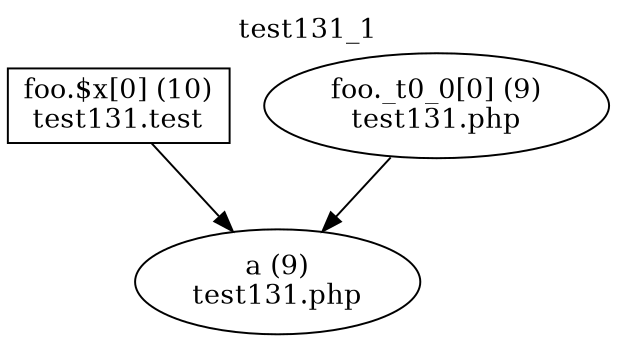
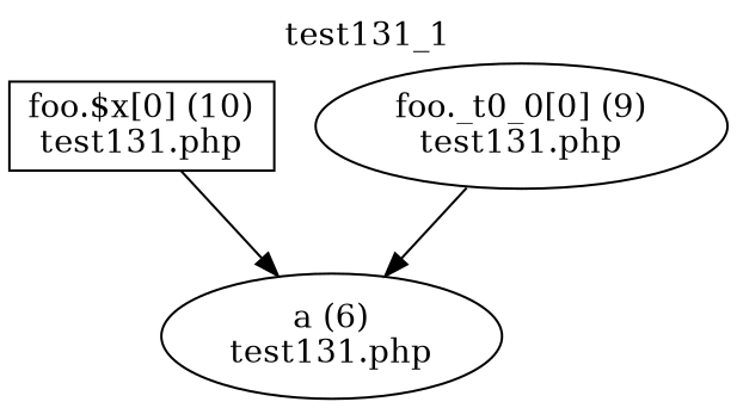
  digraph {
    label=test131_1
    labelloc=t
    node [shape=ellipse]
-   n1 [label="foo.$x[0] (10)\ntest131.test" shape=box]
-   n2 [label="a (9)\ntest131.php"]
+   n1 [label="foo.$x[0] (10)\ntest131.php" shape=box]
+   n2 [label="a (6)\ntest131.php"]
    n3 [label="foo._t0_0[0] (9)\ntest131.php"]
    n1 -> n2
    n3 -> n2
  }
